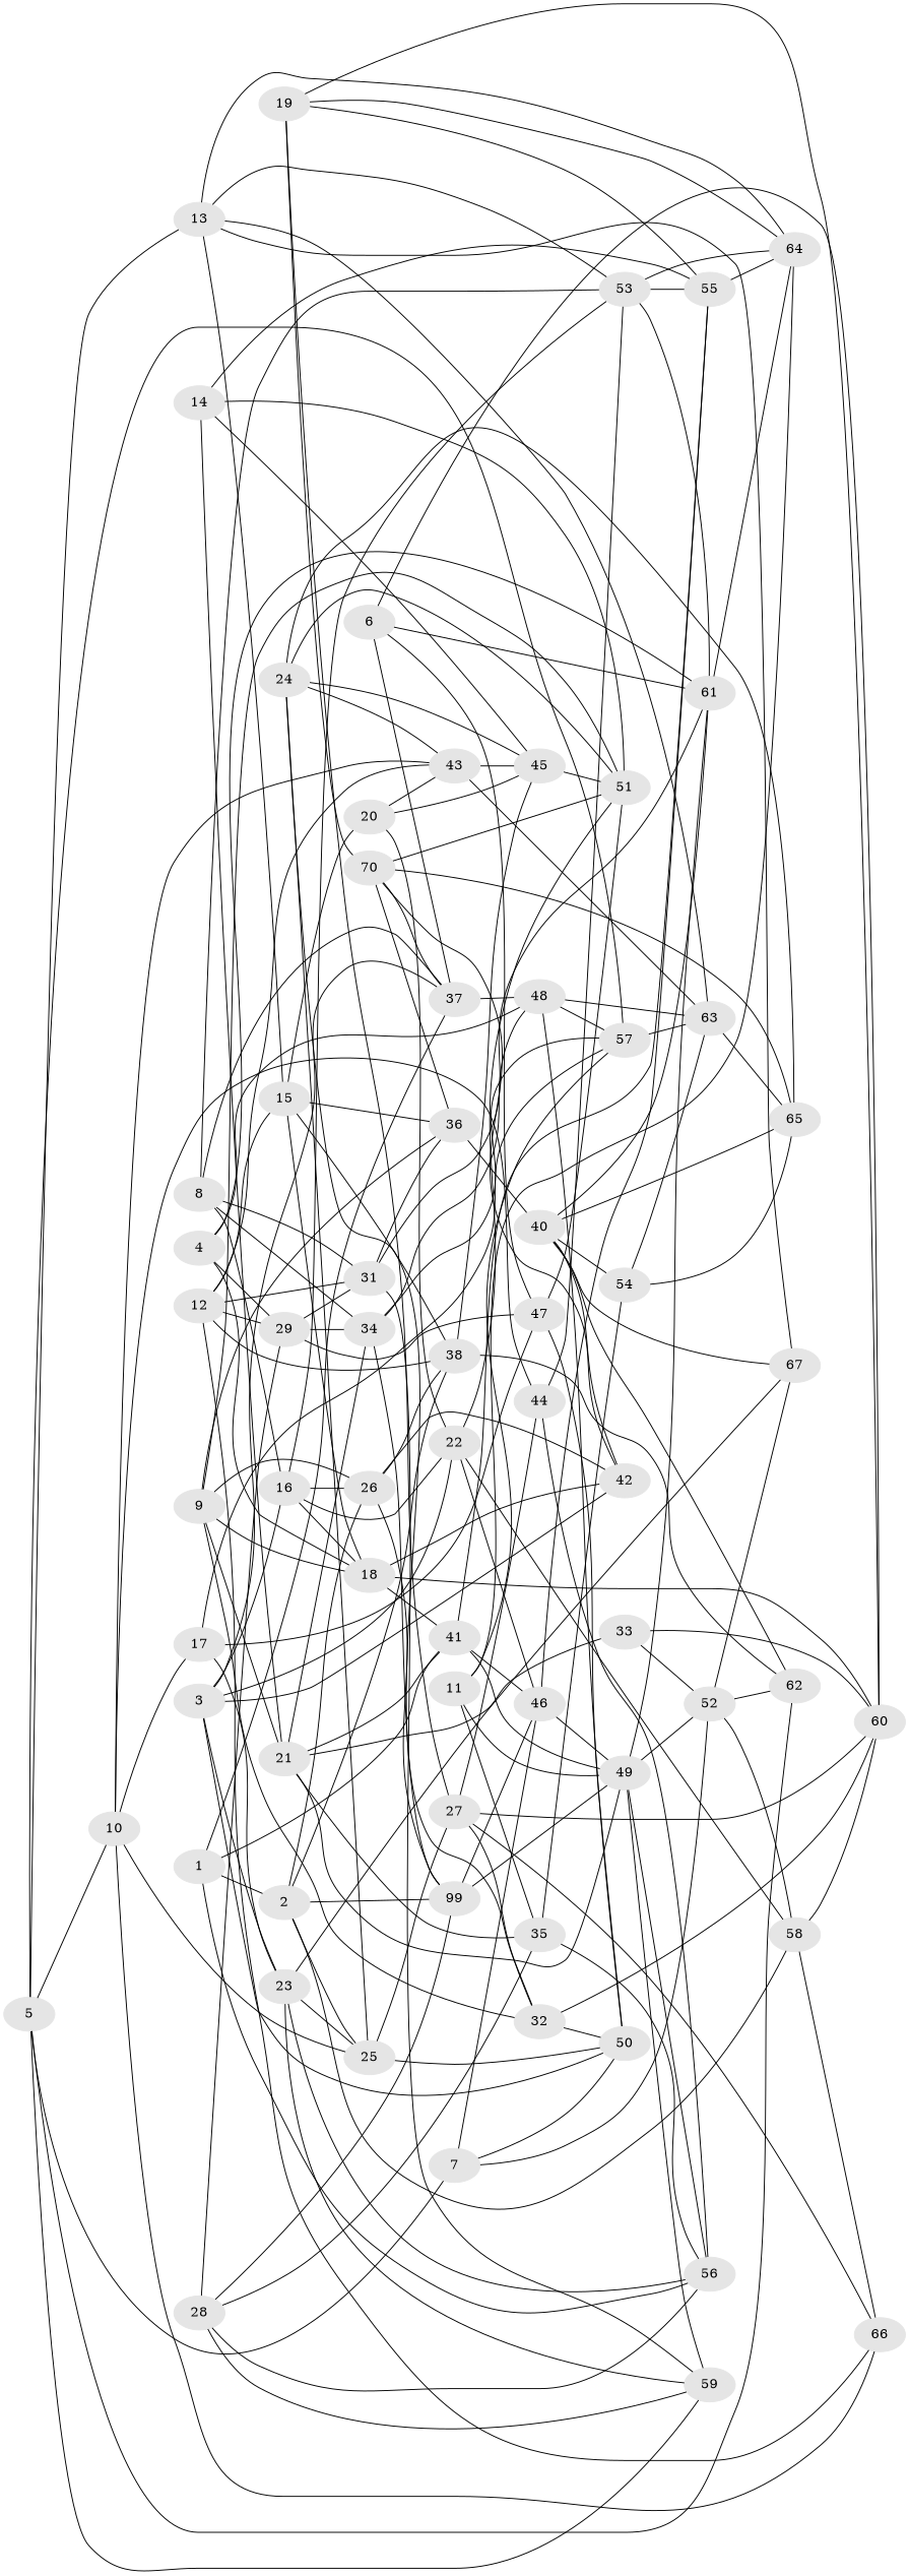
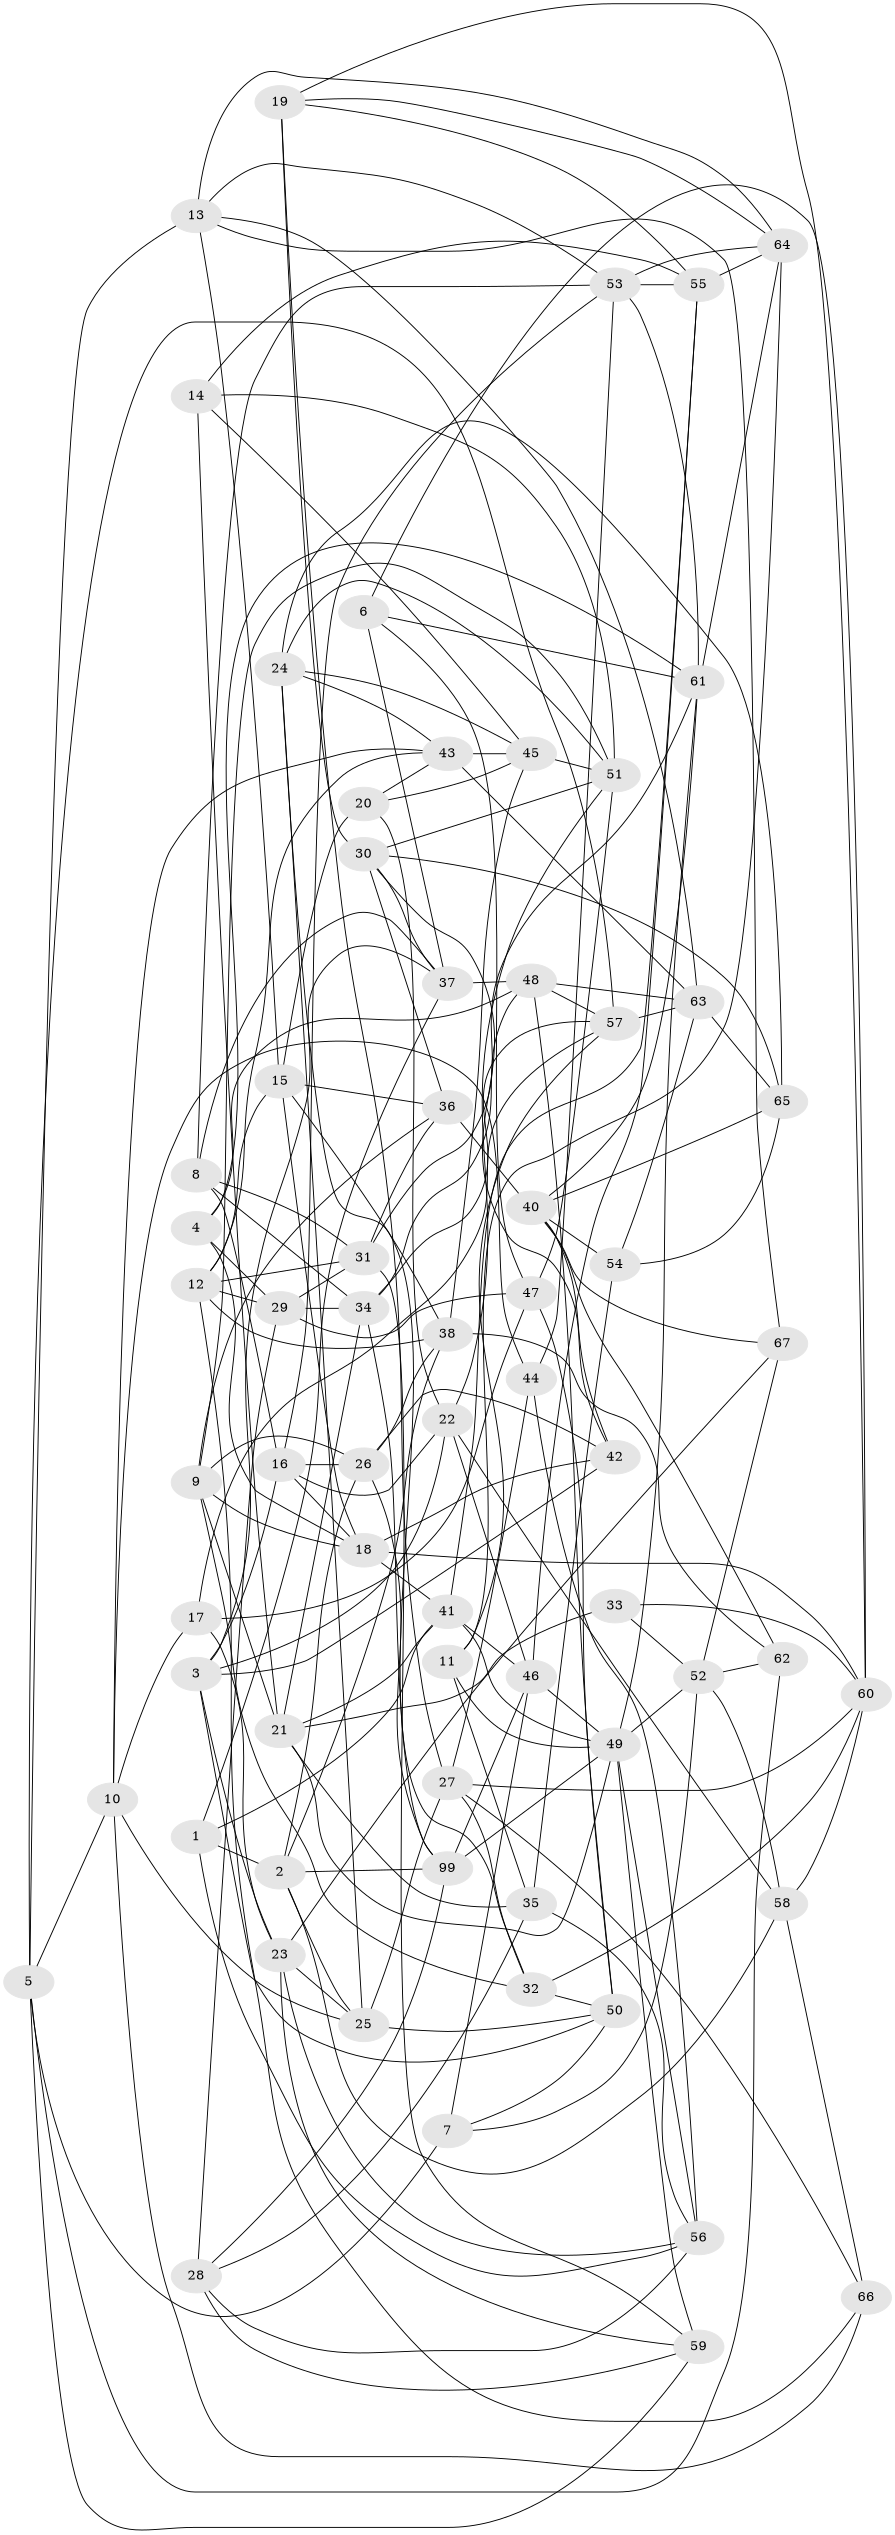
  graph {
    rankdir=LR
    node [color=gray90 style=filled]
    edge [weight=1.0]
    1
    2
    37
    41
    56
    25
    26
    38
    n9 [label=99]
    58
    48
    46
    49
    55
    50
    27
    42
    62
    45
    60
    66
    3
    16
    22
    23
    18
    53
    51
    59
    67
    4
    29
    61
    47
    31
    34
    57
    63
    64
    5
    7
    10
    13
    52
    17
    43
    44
    15
    6
    8
    36
    9
    21
    32
    35
    33
    40
    11
    54
    12
    20
    65
    14
    19
-   30 [label=70]
+   30
    24
    28
    1 -- 2
    1 -- 37
    1 -- 41
    1 -- 56
    2 -- 25
    2 -- 26
    2 -- 38
    2 -- n9
    2 -- 58
    37 -- 48
    41 -- 46
    41 -- 49
    41 -- 55
    25 -- 50
    25 -- 27
    26 -- 38
    26 -- n9
    26 -- 42
    38 -- 62
    38 -- 45
    n9 -- 46
    n9 -- 49
    58 -- 60 [weight=2.0]
    58 -- 66
    48 -- 50
    48 -- 57
    48 -- 63
    46 -- 49
    46 -- 55
    49 -- 56
    49 -- 59
    49 -- 61 [weight=2.0]
    49 -- 52
    55 -- 64
    27 -- 60
    27 -- 66
    27 -- 44
    27 -- 32
    45 -- 51
    3 -- 37
    3 -- 50
    3 -- 42
    3 -- 16
    3 -- 22
    3 -- 23
    16 -- 26
    16 -- 22
    16 -- 18
    16 -- 53
    22 -- 58
    22 -- 46
    22 -- 51
    23 -- 56
    23 -- 25
    23 -- 59
    23 -- 67
    18 -- 41
    18 -- 42
    18 -- 60
    53 -- 55
    53 -- 61
    53 -- 64
    4 -- 48
    4 -- 18
    4 -- 29
    4 -- 61
    29 -- 47
    29 -- 31
    29 -- 34
    61 -- 64
    47 -- 50
    47 -- 51 [weight=2.0]
    31 -- 59
    31 -- 61
    31 -- 36
    34 -- n9
    34 -- 48
    34 -- 57
    57 -- 63
    63 -- 65
    5 -- 62
    5 -- 59
    5 -- 57
    5 -- 7
    5 -- 10
    5 -- 13
    7 -- 46
    7 -- 50
    7 -- 52
    10 -- 25
    10 -- 66
    10 -- 17
    10 -- 43
    10 -- 44
    13 -- 53
    13 -- 67
    13 -- 63
    13 -- 64
    13 -- 15
    52 -- 58
    52 -- 62
    52 -- 67
    17 -- 23
    17 -- 47
    17 -- 57
    43 -- 45
    43 -- 63
    44 -- 56
    44 -- 53
    15 -- 38
    15 -- 18
    15 -- 36
    15 -- 20
    6 -- 37
    6 -- 60
    6 -- 61
    6 -- 47
    8 -- 37
    8 -- 16
    8 -- 53 [weight=2.0]
    8 -- 31
    8 -- 34
    36 -- 40 [weight=2.0]
    9 -- 26
    9 -- 18
    9 -- 51
    9 -- 36
    9 -- 21
    9 -- 32
    21 -- 41
    21 -- 49
    21 -- 34
    21 -- 35 [weight=2.0]
    21 -- 33
    32 -- 50
    32 -- 60 [weight=2.0]
    35 -- 56
    35 -- 54
    33 -- 60 [weight=2.0]
    33 -- 52
    40 -- 42 [weight=2.0]
    40 -- 62
    40 -- 67
    40 -- 61
    40 -- 54
    40 -- 65 [weight=2.0]
    11 -- 49
    11 -- 57
    11 -- 64
    11 -- 35
    54 -- 63
    54 -- 65
    12 -- 38
    12 -- 66
    12 -- 29
    12 -- 31
    12 -- 43
    12 -- 15
    20 -- 45
    20 -- 22
    20 -- 43
    14 -- 55
    14 -- 45
    14 -- 51
    14 -- 21
    19 -- 55
    19 -- 27
    19 -- 60
    19 -- 64
    19 -- 30
    30 -- 37
    30 -- 42
    30 -- 51
    30 -- 36
    30 -- 65
    24 -- 25
    24 -- 45
    24 -- 51
    24 -- 43
    24 -- 32
    24 -- 65
    28 -- 56
    28 -- n9
    28 -- 59 [weight=2.0]
    28 -- 29
    28 -- 35
  }
